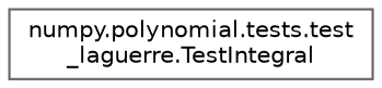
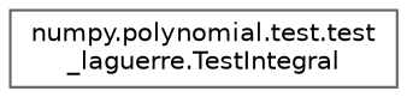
  digraph {
    rankdir=LR
    fontname="DejaVu Sans"
-   n1 [color=grey40 fillcolor=white fontname="DejaVu Sans" fontsize=10 height=0.2 label="numpy.polynomial.tests.test\l_laguerre.TestIntegral" shape=box style=filled width=0.4]
+   n1 [color=grey40 fillcolor=white fontname="DejaVu Sans" fontsize=10 height=0.2 label="numpy.polynomial.test.test\l_laguerre.TestIntegral" shape=box style=filled width=0.4]
  }
